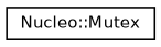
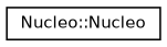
  digraph {
    rankdir=LR
-   n1 [color=black fillcolor=white fontname=Helvetica fontsize=10 height=0.2 label="Nucleo::Mutex" shape=record style=filled width=0.4]
+   n1 [color=black fillcolor=white fontname=Helvetica fontsize=10 height=0.2 label="Nucleo::Nucleo" shape=record style=filled width=0.4]
  }
